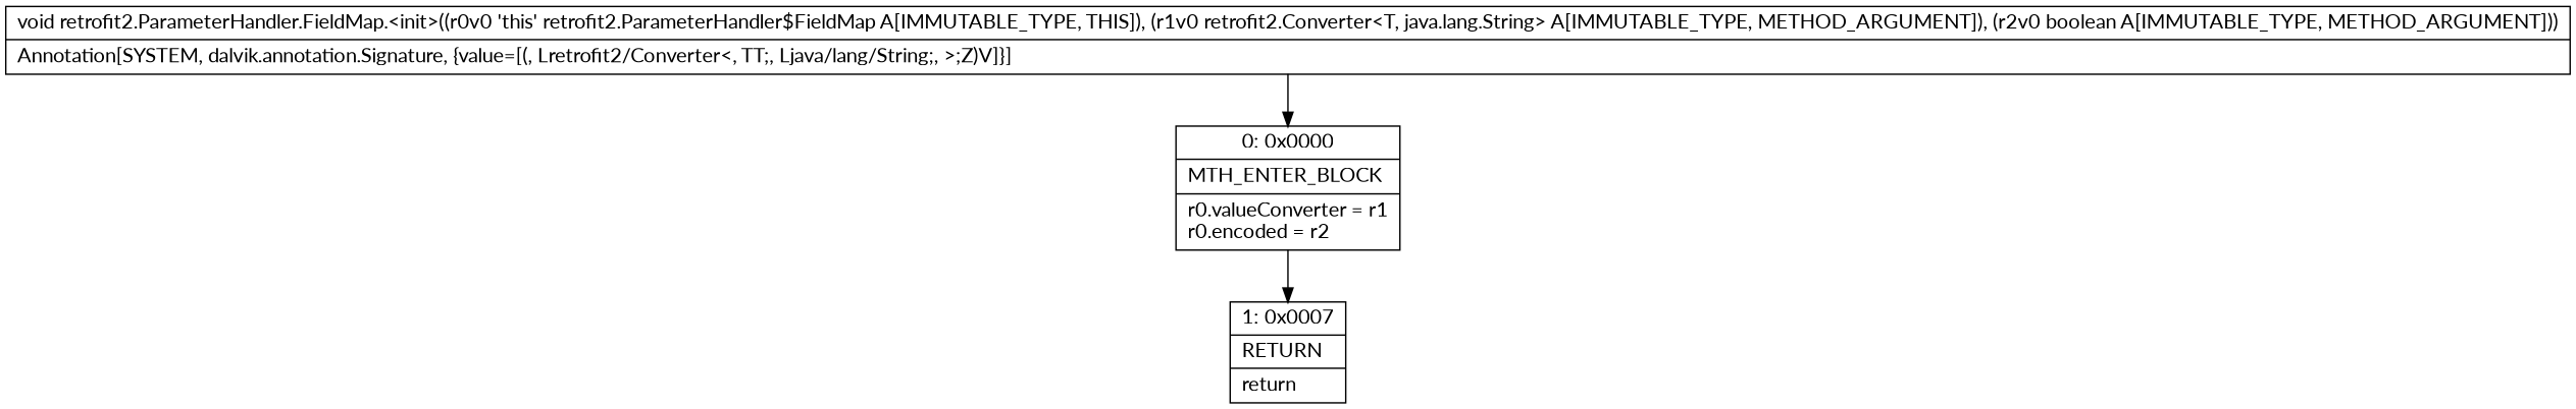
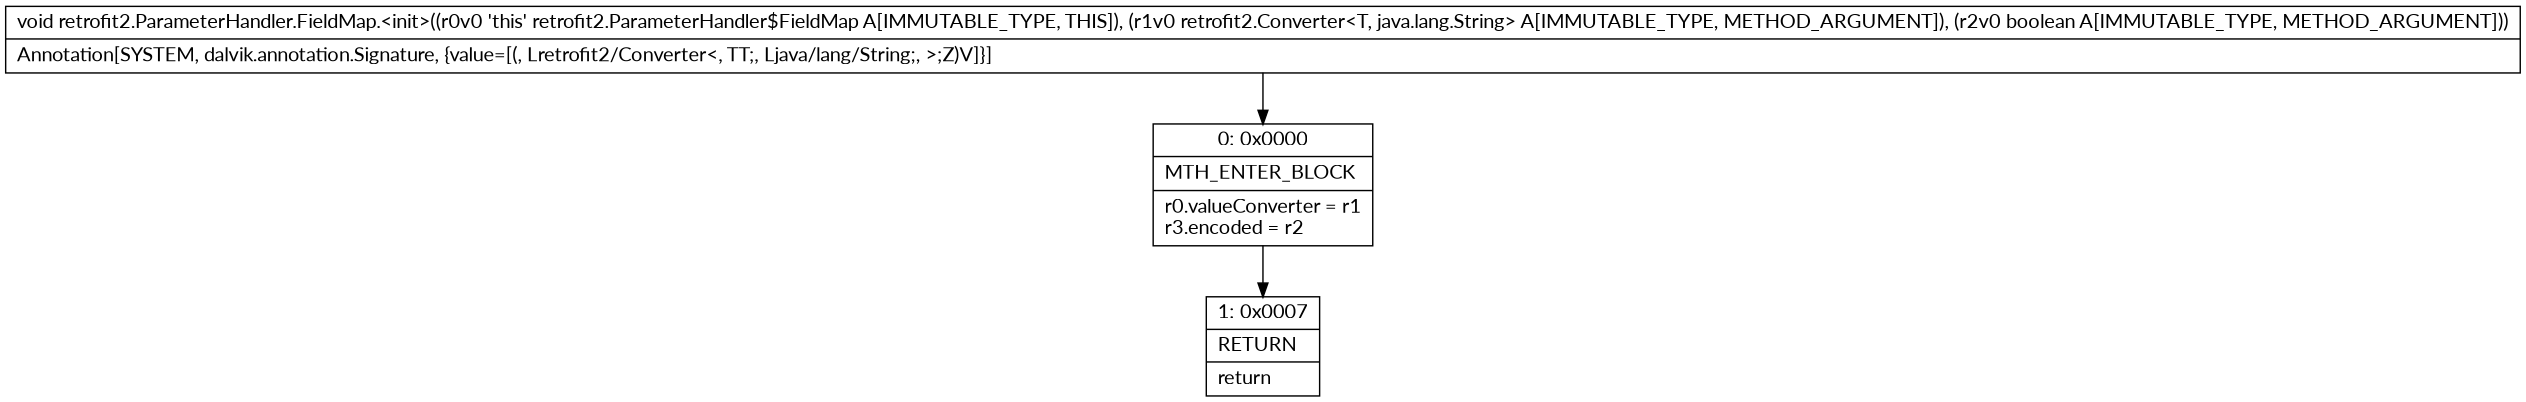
  digraph {
    fontname=Lato
    node [shape=record fontname=Lato]
    edge [fontname=Lato]
-   n1 [label="{0\:\ 0x0000|MTH_ENTER_BLOCK\l|r0.valueConverter = r1\lr0.encoded = r2\l}"]
+   n1 [label="{0\:\ 0x0000|MTH_ENTER_BLOCK\l|r0.valueConverter = r1\lr3.encoded = r2\l}"]
    n2 [label="{1\:\ 0x0007|RETURN\l|return\l}"]
    n3 [label="{void retrofit2.ParameterHandler.FieldMap.\<init\>((r0v0 'this' retrofit2.ParameterHandler$FieldMap A[IMMUTABLE_TYPE, THIS]), (r1v0 retrofit2.Converter\<T, java.lang.String\> A[IMMUTABLE_TYPE, METHOD_ARGUMENT]), (r2v0 boolean A[IMMUTABLE_TYPE, METHOD_ARGUMENT]))  | Annotation[SYSTEM, dalvik.annotation.Signature, \{value=[(, Lretrofit2\/Converter\<, TT;, Ljava\/lang\/String;, \>;Z)V]\}]\l}"]
    n1 -> n2
    n3 -> n1
  }
